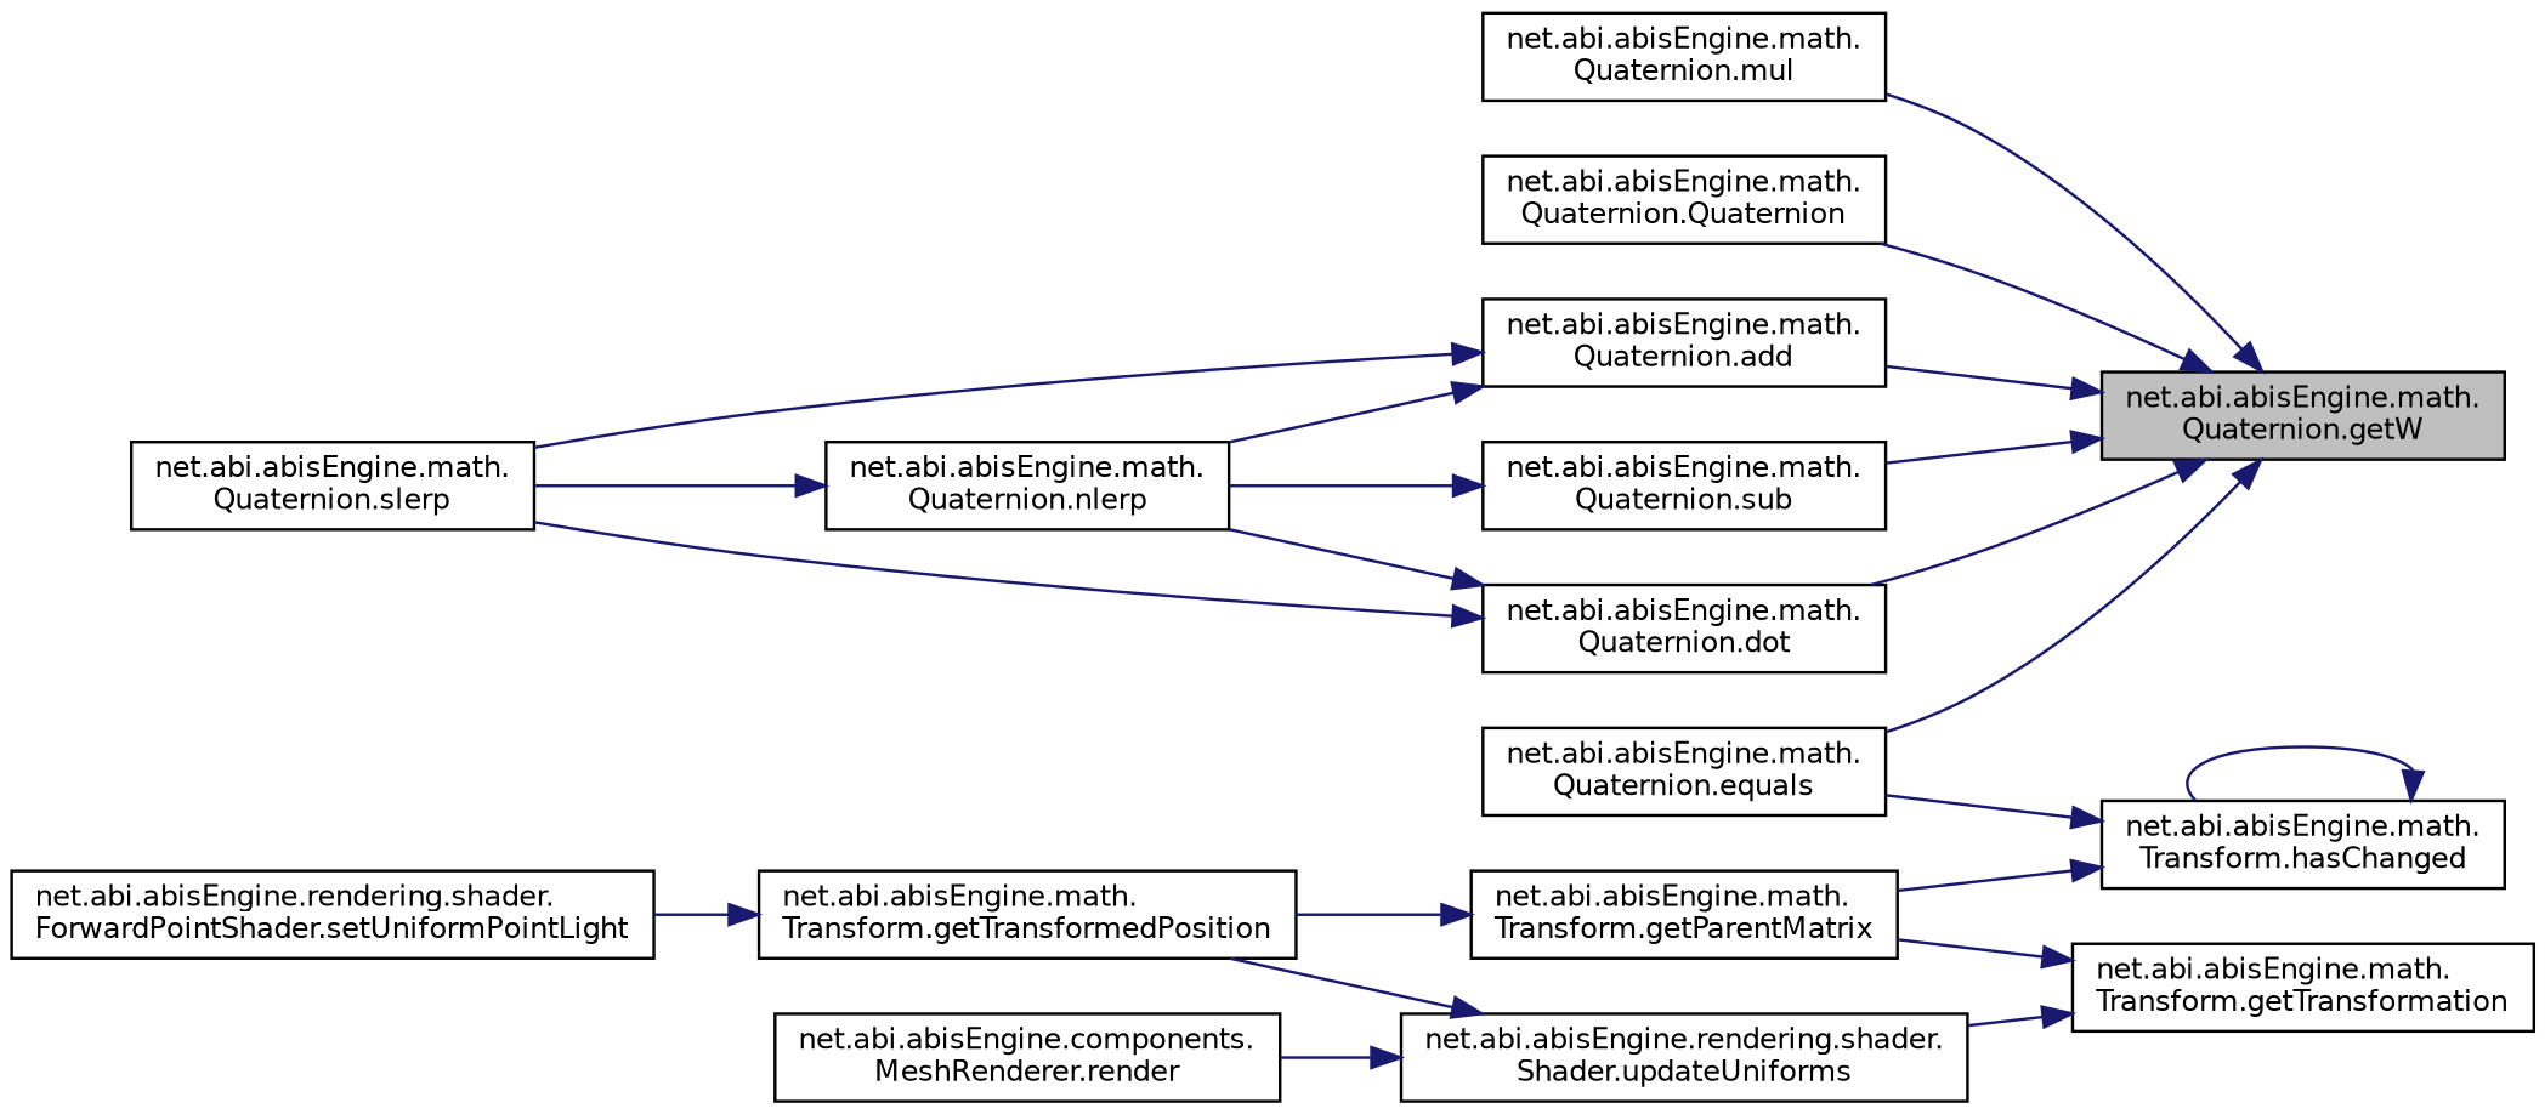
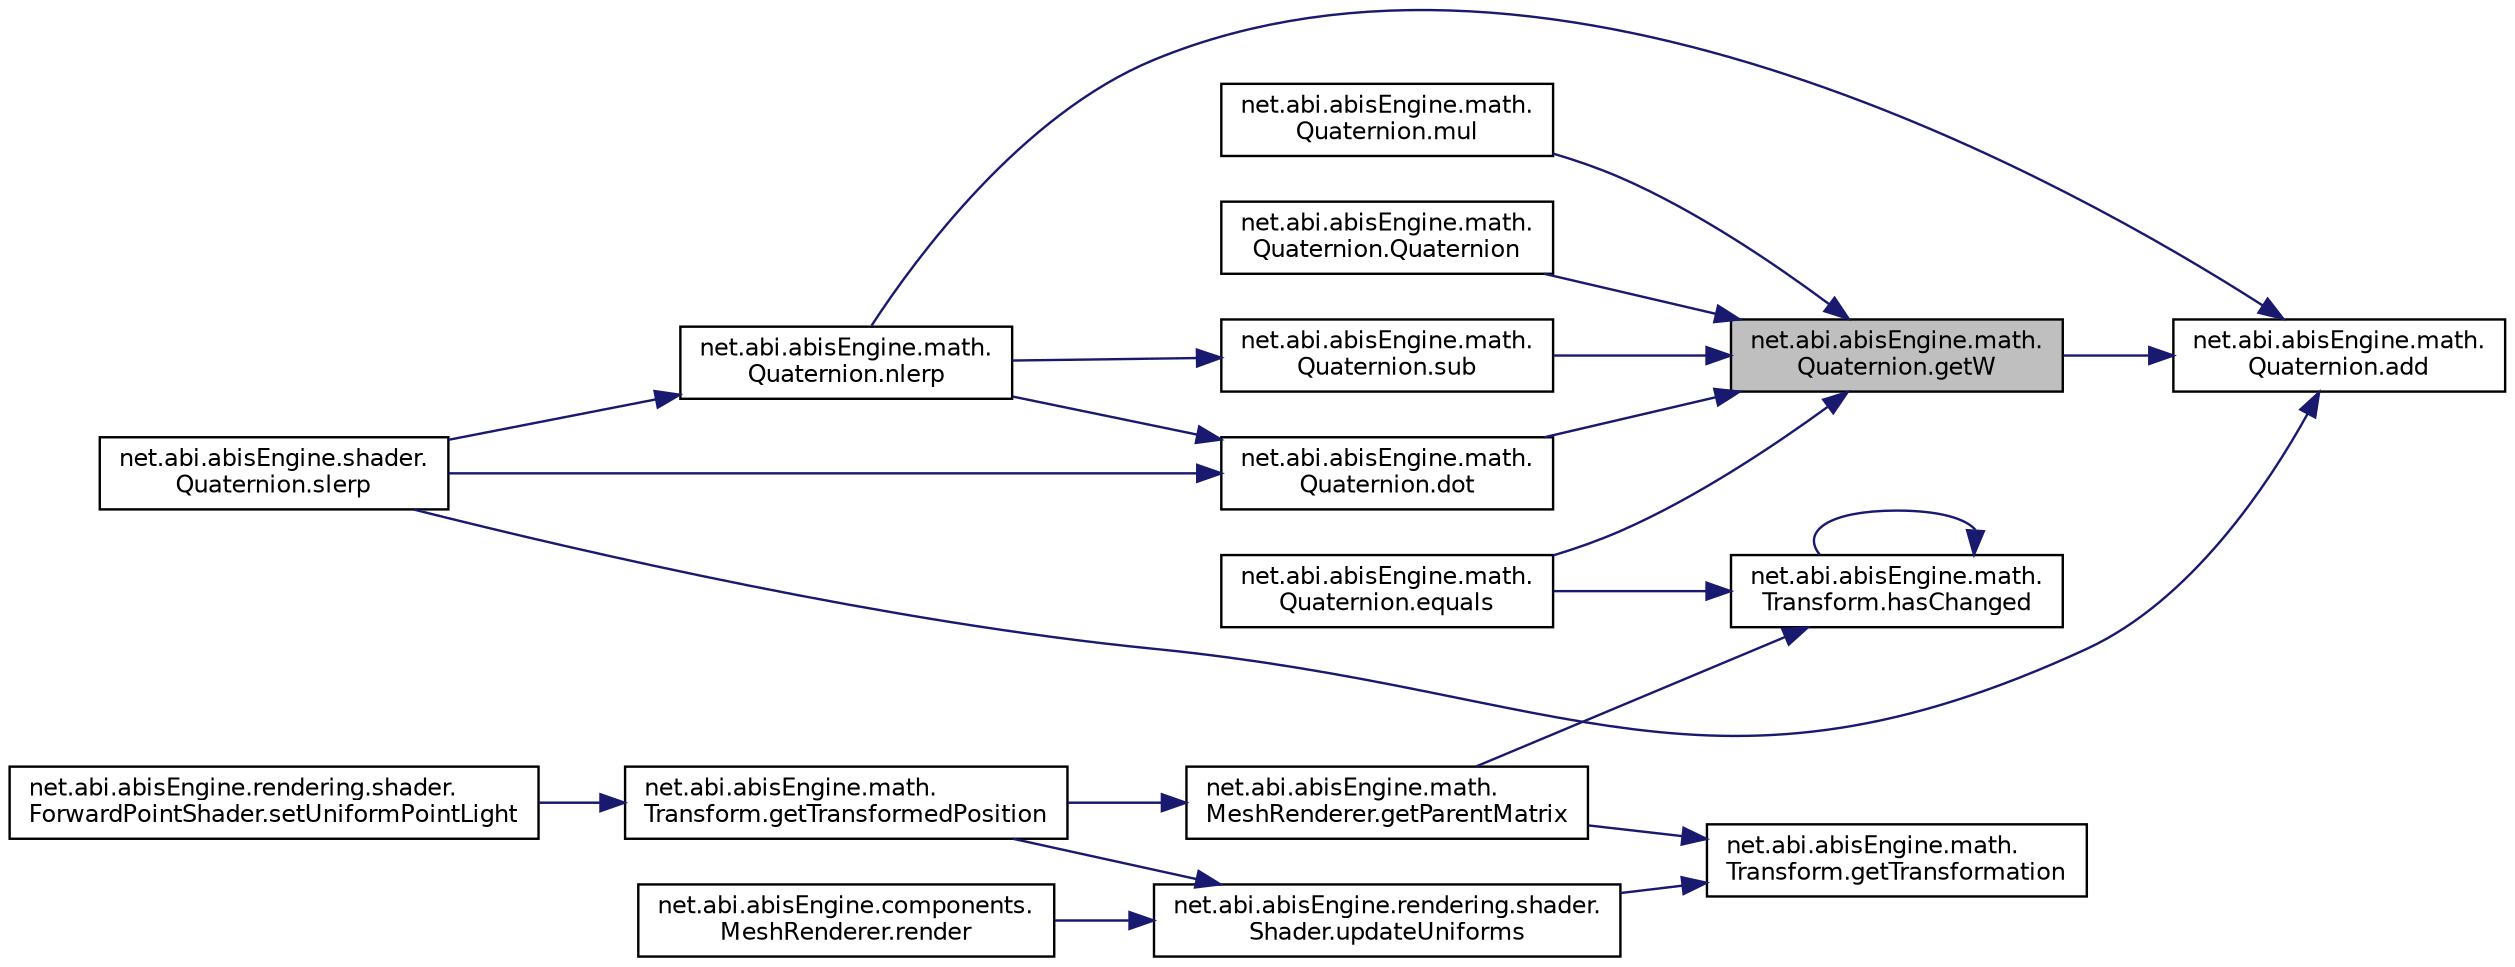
  digraph {
    rankdir=RL
    node [color=black fillcolor=white fontname=Helvetica fontsize=10 shape=record style=filled]
    edge [color=midnightblue dir=back fontname=Helvetica fontsize=10 labelfontname=Helvetica labelfontsize=10 style=solid]
    n1 [fillcolor=grey75 fontcolor=black height=0.2 label="net.abi.abisEngine.math.\lQuaternion.getW" width=0.4]
    n2 [height=0.2 label="net.abi.abisEngine.math.\lQuaternion.add" width=0.4]
    n3 [height=0.2 label="net.abi.abisEngine.math.\lQuaternion.dot" width=0.4]
    n4 [height=0.2 label="net.abi.abisEngine.math.\lQuaternion.equals" width=0.4]
    n5 [height=0.2 label="net.abi.abisEngine.math.\lQuaternion.mul" width=0.4]
    n6 [height=0.2 label="net.abi.abisEngine.math.\lQuaternion.Quaternion" width=0.4]
    n7 [height=0.2 label="net.abi.abisEngine.math.\lQuaternion.sub" width=0.4]
    n8 [height=0.2 label="net.abi.abisEngine.math.\lQuaternion.nlerp" width=0.4]
-   n9 [height=0.2 label="net.abi.abisEngine.math.\lQuaternion.slerp" width=0.4]
+   n9 [height=0.2 label="net.abi.abisEngine.shader.\lQuaternion.slerp" width=0.4]
    n10 [height=0.2 label="net.abi.abisEngine.math.\lTransform.hasChanged" width=0.4]
-   n11 [height=0.2 label="net.abi.abisEngine.math.\lTransform.getParentMatrix" width=0.4]
+   n11 [height=0.2 label="net.abi.abisEngine.math.\lMeshRenderer.getParentMatrix" width=0.4]
    n12 [height=0.2 label="net.abi.abisEngine.math.\lTransform.getTransformedPosition" width=0.4]
    n13 [height=0.2 label="net.abi.abisEngine.math.\lTransform.getTransformation" width=0.4]
    n14 [height=0.2 label="net.abi.abisEngine.rendering.shader.\lShader.updateUniforms" width=0.4]
    n15 [height=0.2 label="net.abi.abisEngine.rendering.shader.\lForwardPointShader.setUniformPointLight" width=0.4]
    n16 [height=0.2 label="net.abi.abisEngine.components.\lMeshRenderer.render" width=0.4]
-   n1 -> n2
+   n2 -> n1
    n1 -> n3
    n1 -> n4
    n1 -> n5
    n1 -> n6
    n1 -> n7
    n2 -> n8
    n2 -> n9
    n3 -> n8
    n3 -> n9
    n7 -> n8
    n8 -> n9
    n10 -> n4
    n10 -> n10
    n10 -> n11
    n11 -> n12
    n12 -> n15
    n13 -> n11
    n13 -> n14
    n14 -> n12
    n14 -> n16
  }
